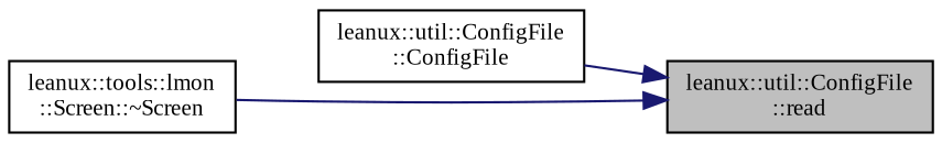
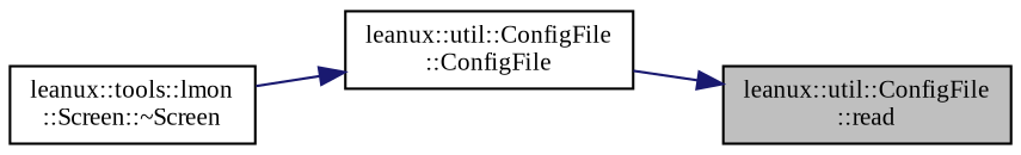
  digraph {
    fontname="Liberation Serif"
    rankdir=RL
    node [color=black fontname="Liberation Serif" fontsize=10 shape=record]
    edge [color=midnightblue dir=back fontname="Liberation Serif" fontsize=10 labelfontname=Helvetica labelfontsize=10 style=solid]
    n1 [fillcolor=grey75 fontcolor=black height=0.2 label="leanux::util::ConfigFile\l::read" style=filled width=0.4]
    n2 [height=0.2 label="leanux::util::ConfigFile\l::ConfigFile" width=0.4]
    n3 [height=0.2 label="leanux::tools::lmon\l::Screen::~Screen" width=0.4]
    n1 -> n2
-   n1 -> n3
+   n2 -> n3
  }
